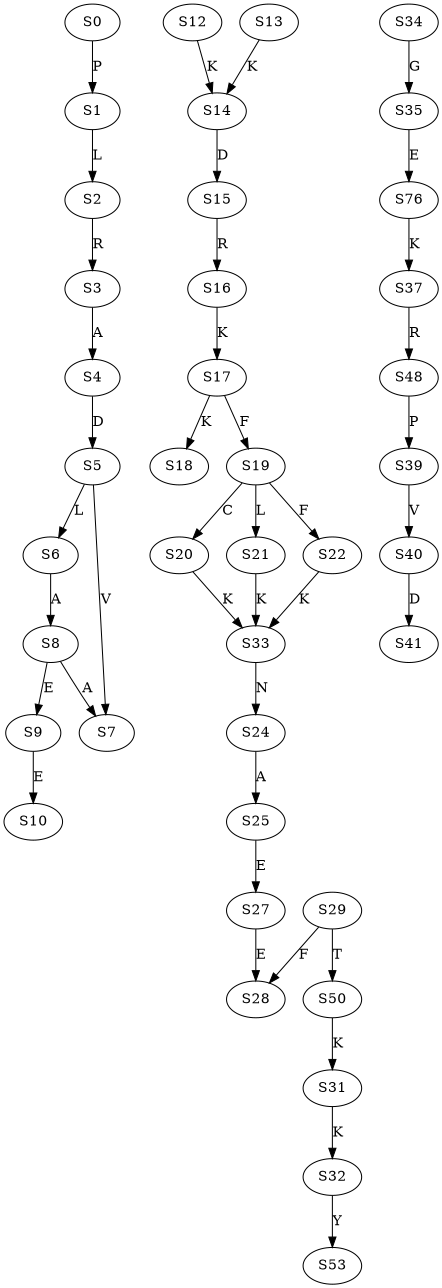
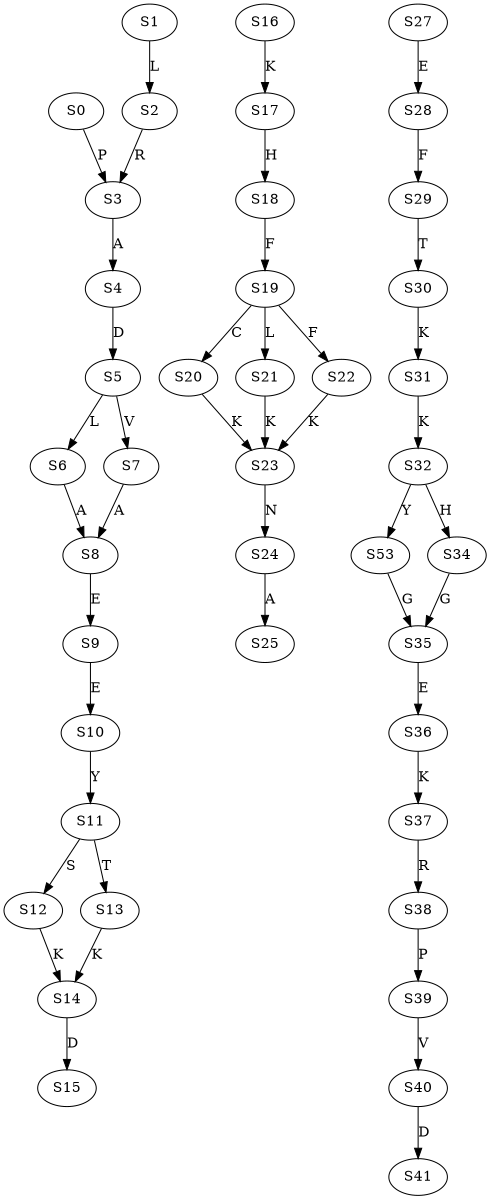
  strict digraph {
    S0
    S1
    S2
    S3
    S4
    S5
    S6
    S7
    S8
    S9
    S10
+   S11
    S12
    S13
    S14
    S15
    S16
    S17
    S18
    S19
    S20
    S21
    S22
-   S23 [label=S33]
+   S23
    S24
    S25
    S27
    S28
    S29
-   S30 [label=S50]
+   S30
    S31
    S32
    n33 [label=S53]
    S34
    S35
-   S36 [label=S76]
+   S36
    S37
-   S38 [label=S48]
+   S38
    S39
    S40
    S41
-   S0 -> S1 [label=P]
+   S0 -> S3 [label=P]
    S1 -> S2 [label=L]
    S2 -> S3 [label=R]
    S3 -> S4 [label=A]
    S4 -> S5 [label=D]
    S5 -> S6 [label=L]
    S5 -> S7 [label=V]
    S6 -> S8 [label=A]
-   S8 -> S7 [label=A]
+   S7 -> S8 [label=A]
    S8 -> S9 [label=E]
    S9 -> S10 [label=E]
+   S10 -> S11 [label=Y]
+   S11 -> S12 [label=S]
+   S11 -> S13 [label=T]
    S12 -> S14 [label=K]
    S13 -> S14 [label=K]
    S14 -> S15 [label=D]
-   S15 -> S16 [label=R]
    S16 -> S17 [label=K]
-   S17 -> S18 [label=K]
-   S17 -> S19 [label=F]
+   S17 -> S18 [label=H]
+   S18 -> S19 [label=F]
    S19 -> S20 [label=C]
    S19 -> S21 [label=L]
    S19 -> S22 [label=F]
    S20 -> S23 [label=K]
    S21 -> S23 [label=K]
    S22 -> S23 [label=K]
    S23 -> S24 [label=N]
    S24 -> S25 [label=A]
-   S25 -> S27 [label=E]
    S27 -> S28 [label=E]
-   S29 -> S28 [label=F]
+   S28 -> S29 [label=F]
    S29 -> S30 [label=T]
    S30 -> S31 [label=K]
    S31 -> S32 [label=K]
    S32 -> n33 [label=Y]
+   S32 -> S34 [label=H]
+   n33 -> S35 [label=G]
    S34 -> S35 [label=G]
    S35 -> S36 [label=E]
    S36 -> S37 [label=K]
    S37 -> S38 [label=R]
    S38 -> S39 [label=P]
    S39 -> S40 [label=V]
    S40 -> S41 [label=D]
  }
